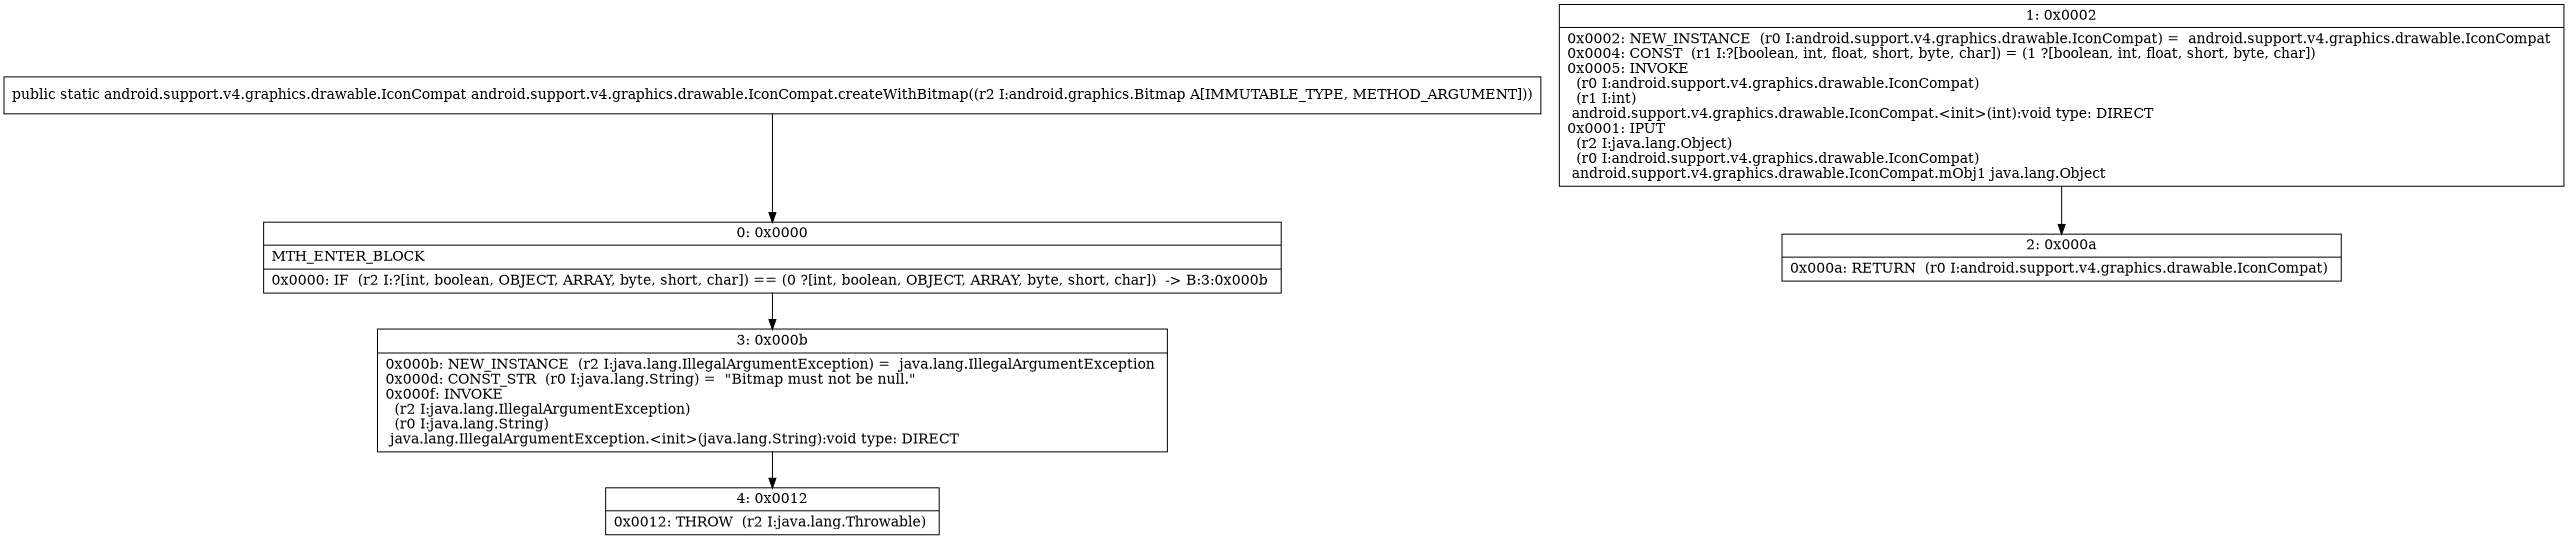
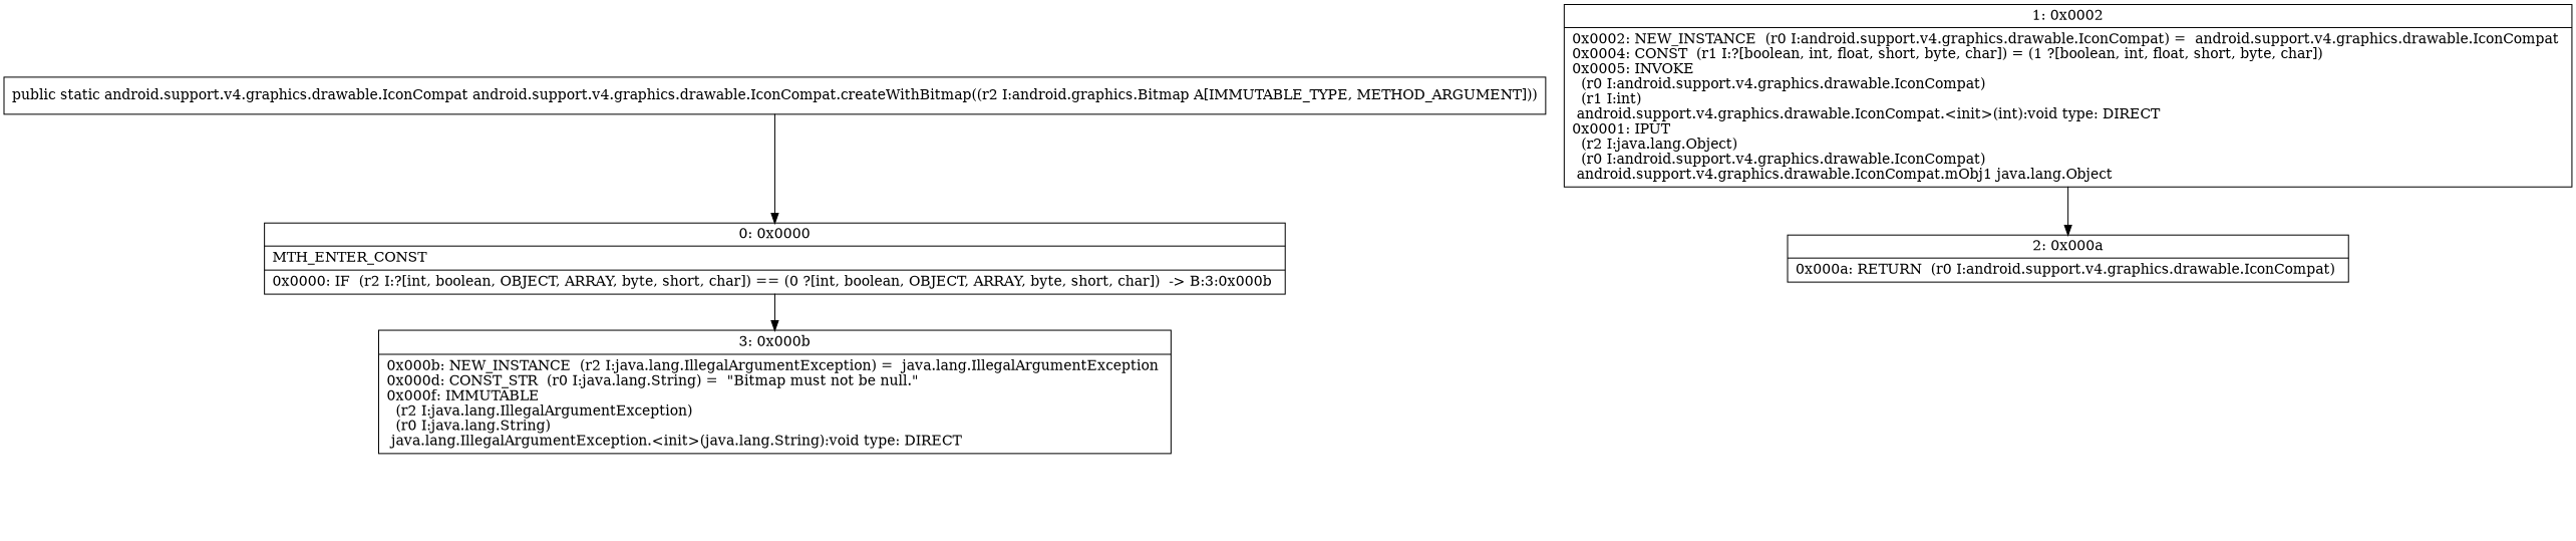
  digraph {
    node [shape=record]
-   n1 [label="{0\:\ 0x0000|MTH_ENTER_BLOCK\l|0x0000: IF  (r2 I:?[int, boolean, OBJECT, ARRAY, byte, short, char]) == (0 ?[int, boolean, OBJECT, ARRAY, byte, short, char])  \-\> B:3:0x000b \l}"]
-   n2 [label="{3\:\ 0x000b|0x000b: NEW_INSTANCE  (r2 I:java.lang.IllegalArgumentException) =  java.lang.IllegalArgumentException \l0x000d: CONST_STR  (r0 I:java.lang.String) =  \"Bitmap must not be null.\" \l0x000f: INVOKE  \l  (r2 I:java.lang.IllegalArgumentException)\l  (r0 I:java.lang.String)\l java.lang.IllegalArgumentException.\<init\>(java.lang.String):void type: DIRECT \l}"]
+   n1 [label="{0\:\ 0x0000|MTH_ENTER_CONST\l|0x0000: IF  (r2 I:?[int, boolean, OBJECT, ARRAY, byte, short, char]) == (0 ?[int, boolean, OBJECT, ARRAY, byte, short, char])  \-\> B:3:0x000b \l}"]
+   n2 [label="{3\:\ 0x000b|0x000b: NEW_INSTANCE  (r2 I:java.lang.IllegalArgumentException) =  java.lang.IllegalArgumentException \l0x000d: CONST_STR  (r0 I:java.lang.String) =  \"Bitmap must not be null.\" \l0x000f: IMMUTABLE  \l  (r2 I:java.lang.IllegalArgumentException)\l  (r0 I:java.lang.String)\l java.lang.IllegalArgumentException.\<init\>(java.lang.String):void type: DIRECT \l}"]
    n3 [label="{1\:\ 0x0002|0x0002: NEW_INSTANCE  (r0 I:android.support.v4.graphics.drawable.IconCompat) =  android.support.v4.graphics.drawable.IconCompat \l0x0004: CONST  (r1 I:?[boolean, int, float, short, byte, char]) = (1 ?[boolean, int, float, short, byte, char]) \l0x0005: INVOKE  \l  (r0 I:android.support.v4.graphics.drawable.IconCompat)\l  (r1 I:int)\l android.support.v4.graphics.drawable.IconCompat.\<init\>(int):void type: DIRECT \l0x0001: IPUT  \l  (r2 I:java.lang.Object)\l  (r0 I:android.support.v4.graphics.drawable.IconCompat)\l android.support.v4.graphics.drawable.IconCompat.mObj1 java.lang.Object \l}"]
    n4 [label="{2\:\ 0x000a|0x000a: RETURN  (r0 I:android.support.v4.graphics.drawable.IconCompat) \l}"]
-   n5 [label="{4\:\ 0x0012|0x0012: THROW  (r2 I:java.lang.Throwable) \l}"]
    n6 [label="{public static android.support.v4.graphics.drawable.IconCompat android.support.v4.graphics.drawable.IconCompat.createWithBitmap((r2 I:android.graphics.Bitmap A[IMMUTABLE_TYPE, METHOD_ARGUMENT])) }"]
    n1 -> n2
-   n2 -> n5
    n3 -> n4
    n6 -> n1
  }
